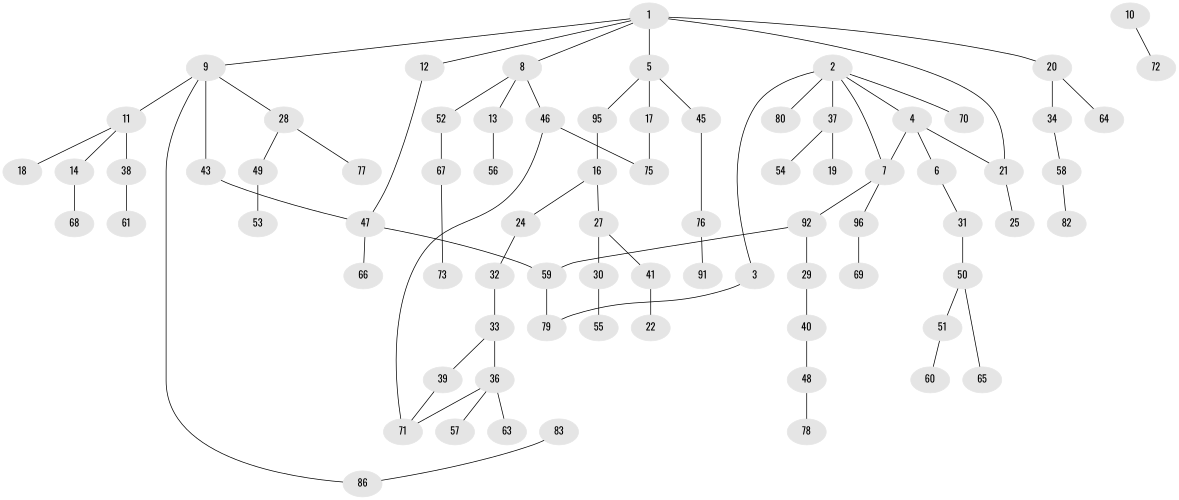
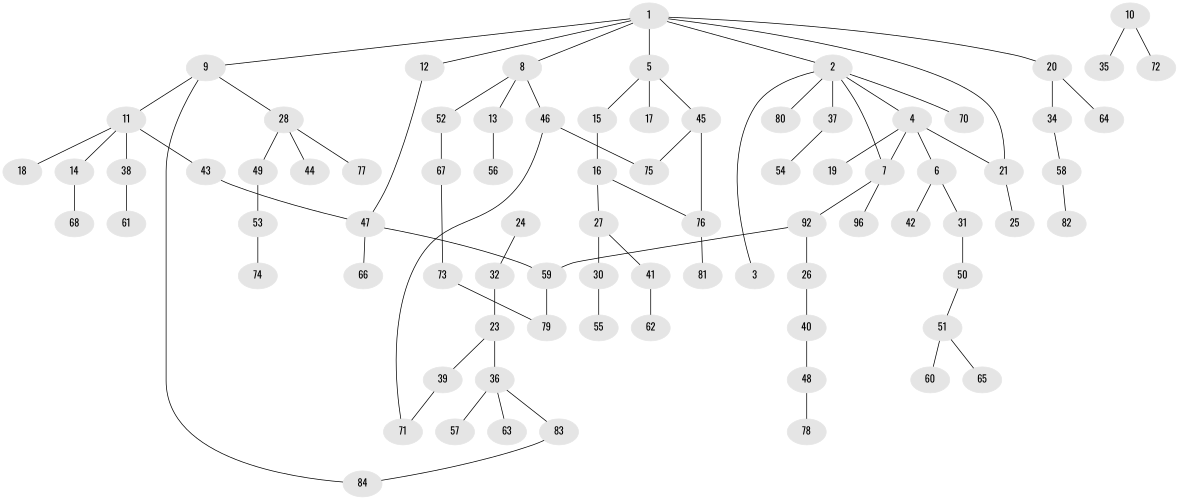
  graph {
    fontname=Oswald
    node [color=gray90 fontname=Oswald style=filled]
    edge [fontname=Oswald]
    1
    2
    5
    8
    9
    12
    20
    21
    3
    4
    7
    37
    70
    80
-   15 [label=95]
+   15
    17
    45
    13
    46
    52
    11
    28
    43
-   84 [label=86]
+   84
    47
    34
    64
    25
    79
    6
    19
    n32 [label=92]
    n33 [label=96]
    10
+   35
    72
    54
    31
+   42
    16
    75
    76
    50
-   29
+   29 [label=26]
    59
-   69
    56
    71
    67
    14
    38
    18
+   44
    49
    77
    68
    61
    66
    24
    27
    32
    30
    41
    58
    40
-   33
+   33 [label=23]
    55
-   62 [label=22]
+   62
    53
    48
    51
    36
    39
    57
    63
    83
    82
    78
-   81 [label=91]
+   81
+   74
    60
    65
    73
+   1 -- 2
    1 -- 5
    1 -- 8
    1 -- 9
    1 -- 12
    1 -- 20
    1 -- 21
    2 -- 3
    2 -- 4
    2 -- 7
    2 -- 37
    2 -- 70
    2 -- 80
    5 -- 15
    5 -- 17
    5 -- 45
    8 -- 13
    8 -- 46
    8 -- 52
    9 -- 11
    9 -- 28
-   9 -- 43
+   11 -- 43
    9 -- 84
    12 -- 47
    20 -- 34
    20 -- 64
    21 -- 25
-   3 -- 79
+   73 -- 79
    4 -- 21
    4 -- 7
    4 -- 6
-   37 -- 19
+   4 -- 19
    7 -- n32
    7 -- n33
    37 -- 54
    15 -- 16
-   17 -- 75
+   45 -- 75
    45 -- 76
    13 -- 56
    46 -- 75
    46 -- 71
    52 -- 67
    11 -- 14
    11 -- 38
    11 -- 18
+   28 -- 44
    28 -- 49
    28 -- 77
    43 -- 47
    47 -- 59
    47 -- 66
    34 -- 58
    6 -- 31
+   6 -- 42
    n32 -- 29
    n32 -- 59
-   n33 -- 69
+   10 -- 35
    10 -- 72
    31 -- 50
-   16 -- 24
+   16 -- 76
    16 -- 27
    76 -- 81
    50 -- 51
    29 -- 40
    59 -- 79
    67 -- 73
    14 -- 68
    38 -- 61
    49 -- 53
    24 -- 32
    27 -- 30
    27 -- 41
    32 -- 33
    30 -- 55
    41 -- 62
    58 -- 82
    40 -- 48
    33 -- 36
    33 -- 39
+   53 -- 74
    48 -- 78
    51 -- 60
-   50 -- 65
+   51 -- 65
    36 -- 57
    36 -- 63
-   36 -- 71
+   36 -- 83
    39 -- 71
    83 -- 84
  }
